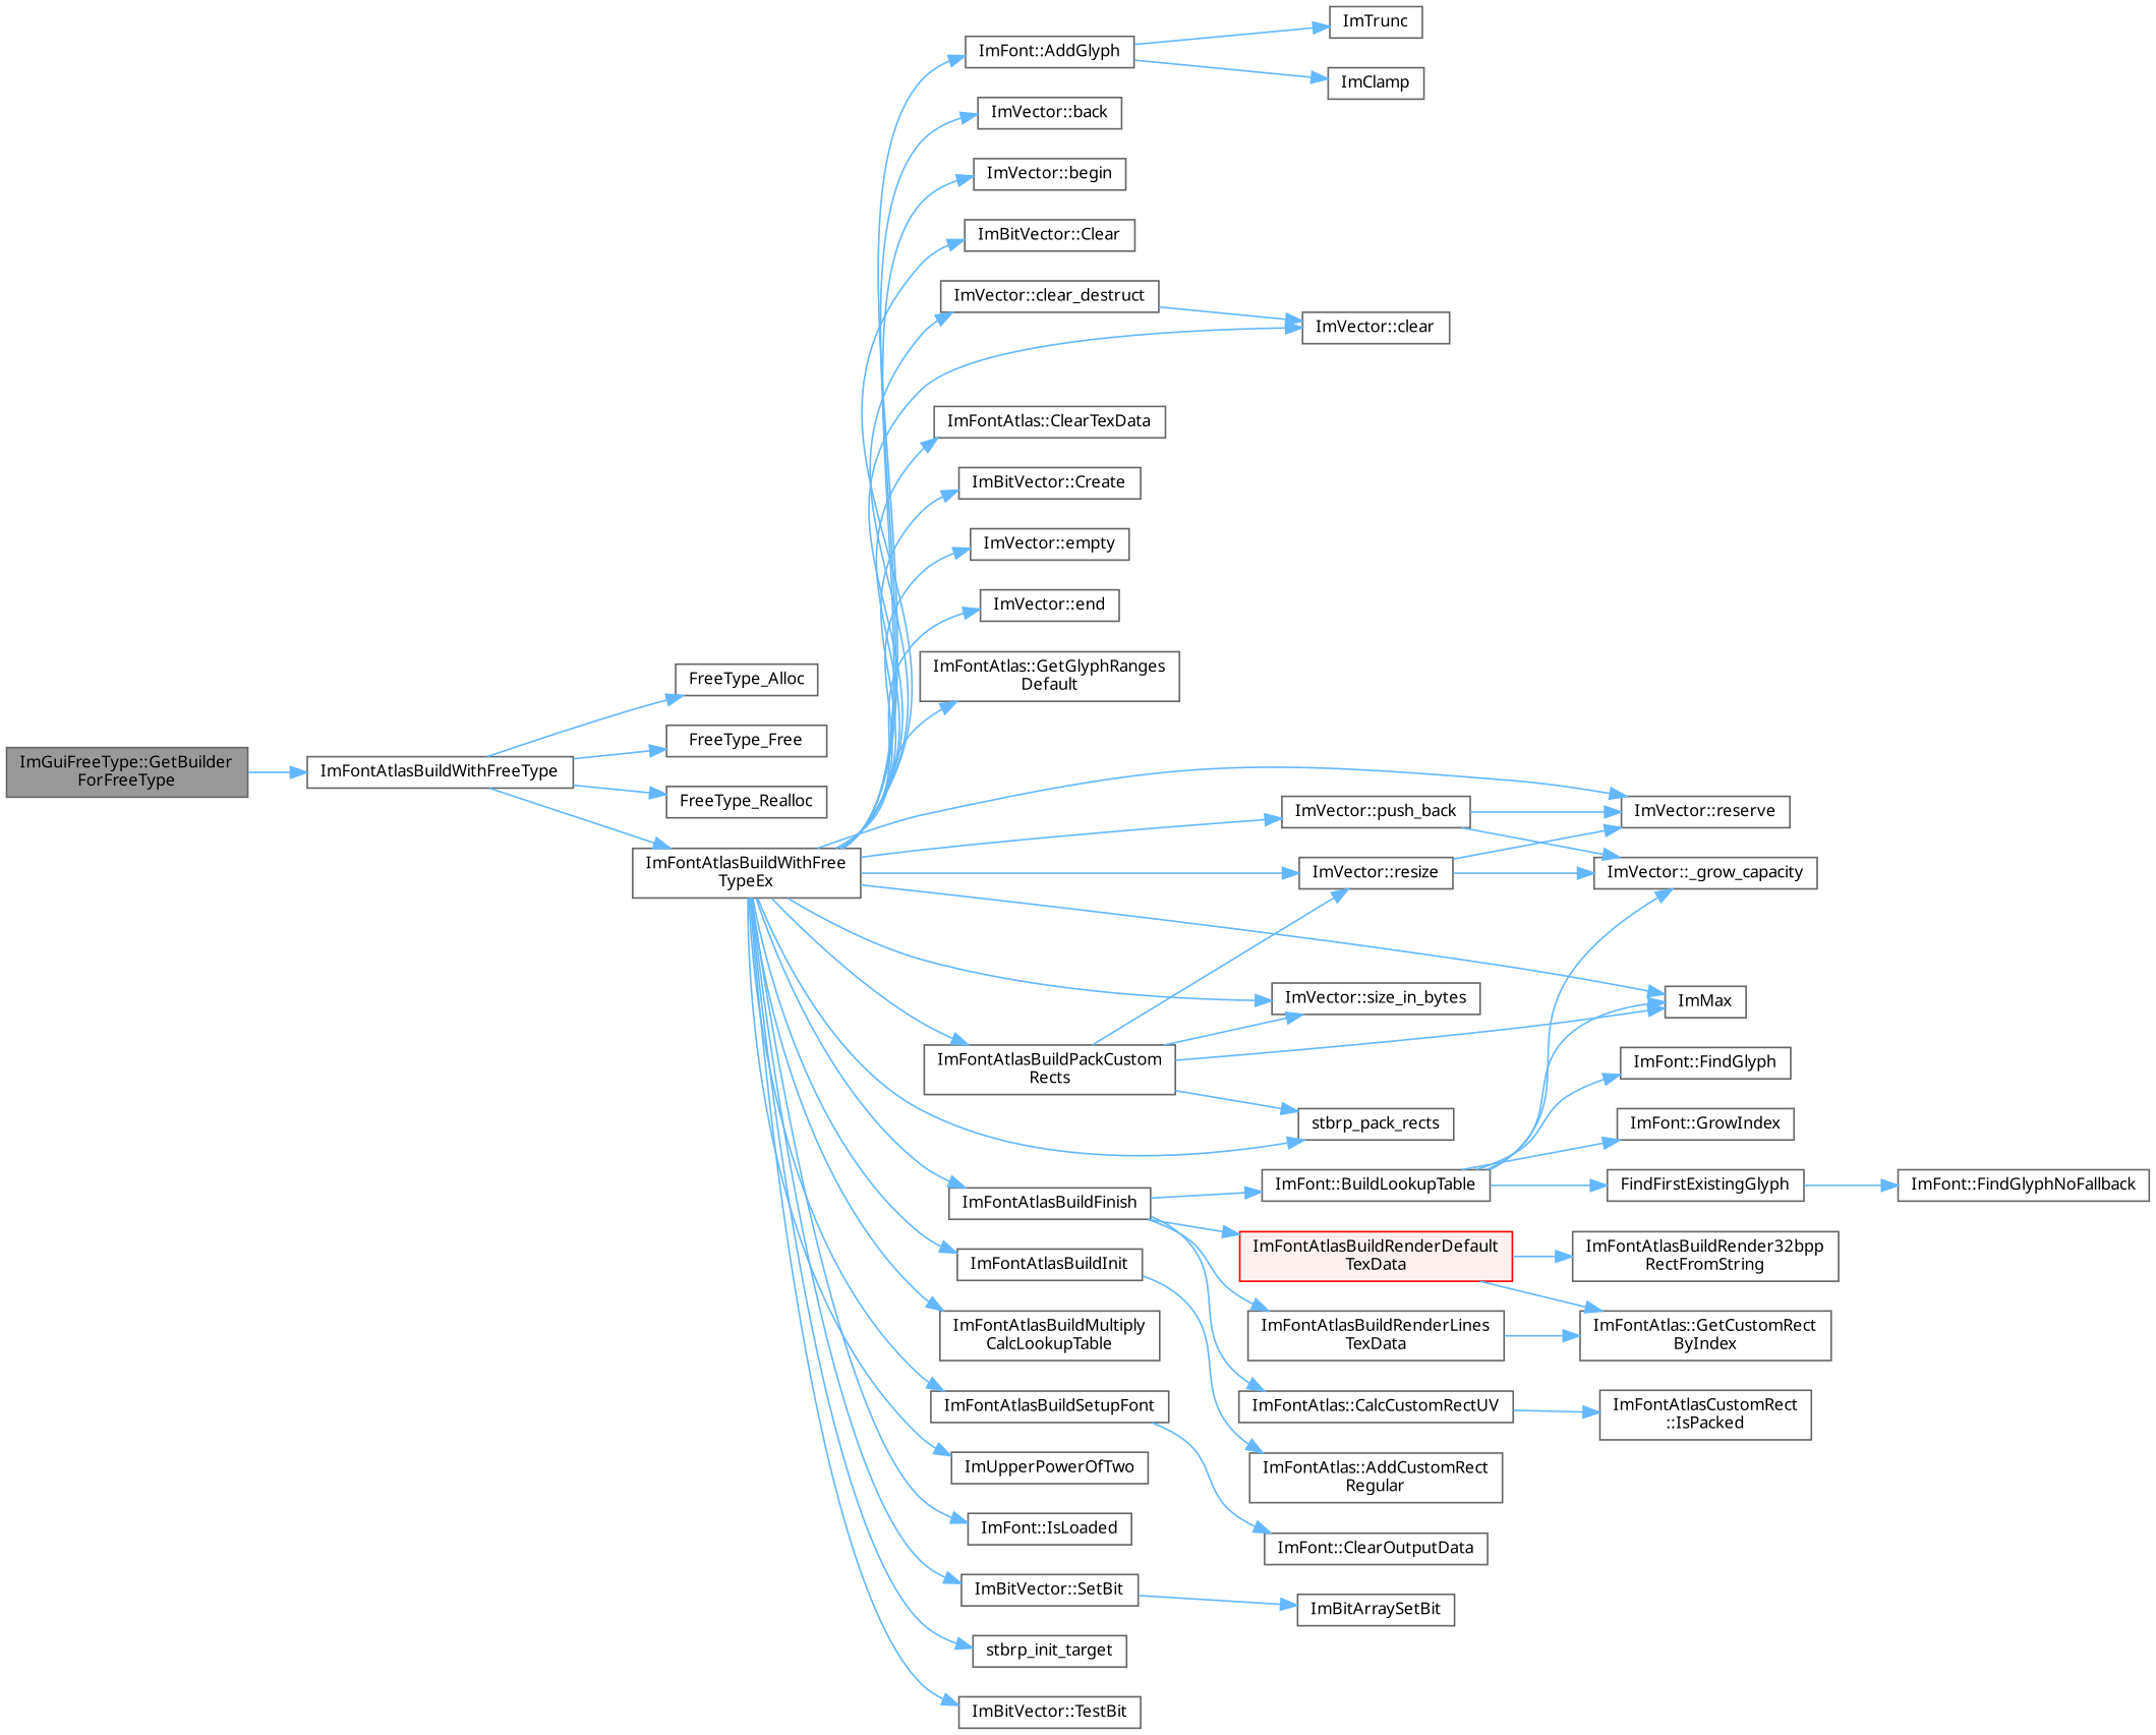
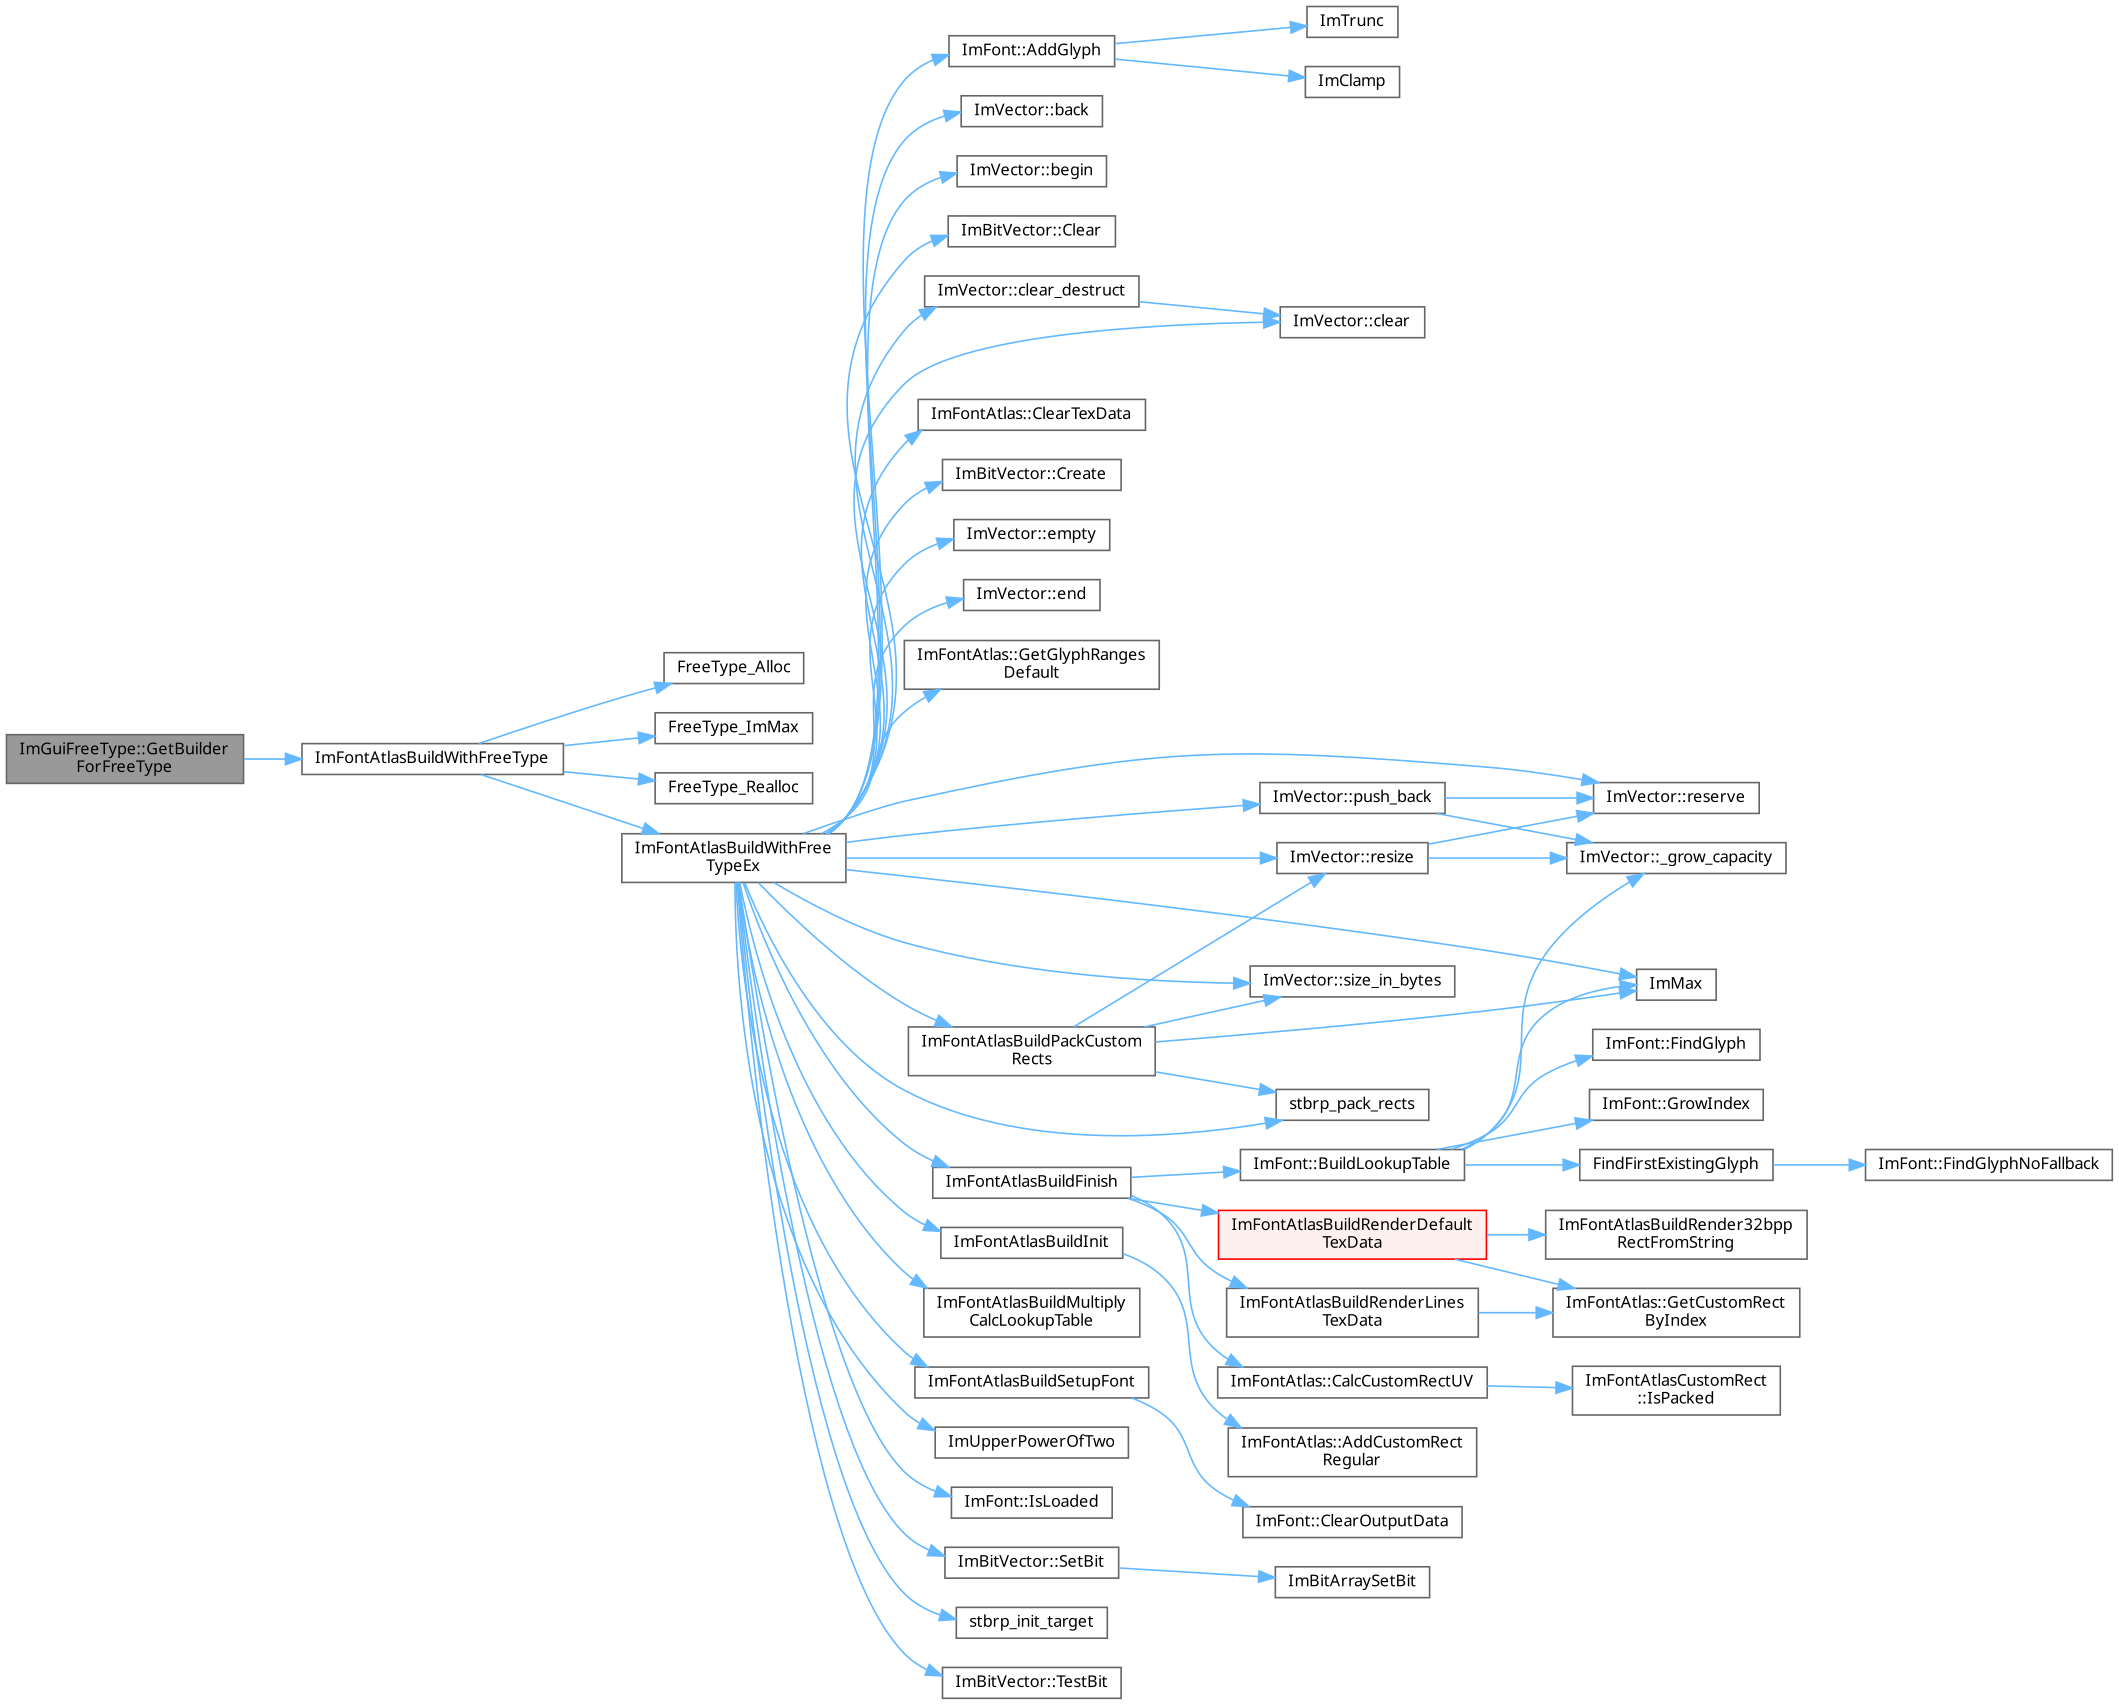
  digraph {
    fontname="Noto Sans"
    rankdir=LR
    node [color=grey40 fillcolor=white fontname="Noto Sans" fontsize=10 shape=box style=filled]
    edge [color=steelblue1 fontname="Noto Sans" fontsize=10 labelfontname=Helvetica labelfontsize=10 style=solid]
    n1 [color=gray40 fillcolor=grey60 fontcolor=black height=0.2 label="ImGuiFreeType::GetBuilder\lForFreeType" width=0.4]
    n2 [height=0.2 label=ImFontAtlasBuildWithFreeType width=0.4]
    n3 [height=0.2 label=FreeType_Alloc width=0.4]
-   n4 [height=0.2 label=FreeType_Free width=0.4]
+   n4 [height=0.2 label=FreeType_ImMax width=0.4]
    n5 [height=0.2 label=FreeType_Realloc width=0.4]
    n6 [height=0.2 label="ImFontAtlasBuildWithFree\lTypeEx" width=0.4]
    n7 [height=0.2 label="ImFont::AddGlyph" width=0.4]
    n8 [height=0.2 label="ImVector::back" width=0.4]
    n9 [height=0.2 label="ImVector::begin" width=0.4]
    n10 [height=0.2 label="ImBitVector::Clear" width=0.4]
    n11 [height=0.2 label="ImVector::clear" width=0.4]
    n12 [height=0.2 label="ImVector::clear_destruct" width=0.4]
    n13 [height=0.2 label="ImFontAtlas::ClearTexData" width=0.4]
    n14 [height=0.2 label="ImBitVector::Create" width=0.4]
    n15 [height=0.2 label="ImVector::empty" width=0.4]
    n16 [height=0.2 label="ImVector::end" width=0.4]
    n17 [height=0.2 label="ImFontAtlas::GetGlyphRanges\lDefault" width=0.4]
    n18 [height=0.2 label=ImFontAtlasBuildFinish width=0.4]
    n19 [height=0.2 label=ImMax width=0.4]
    n20 [height=0.2 label=ImFontAtlasBuildInit width=0.4]
    n21 [height=0.2 label="ImFontAtlasBuildMultiply\lCalcLookupTable" width=0.4]
    n22 [height=0.2 label="ImFontAtlasBuildPackCustom\lRects" width=0.4]
    n23 [height=0.2 label="ImVector::resize" width=0.4]
    n24 [height=0.2 label="ImVector::reserve" width=0.4]
    n25 [height=0.2 label="ImVector::size_in_bytes" width=0.4]
    n26 [height=0.2 label=stbrp_pack_rects width=0.4]
    n27 [height=0.2 label=ImFontAtlasBuildSetupFont width=0.4]
    n28 [height=0.2 label=ImUpperPowerOfTwo width=0.4]
    n29 [height=0.2 label="ImFont::IsLoaded" width=0.4]
    n30 [height=0.2 label="ImVector::push_back" width=0.4]
    n31 [height=0.2 label="ImBitVector::SetBit" width=0.4]
    n32 [height=0.2 label=stbrp_init_target width=0.4]
    n33 [height=0.2 label="ImBitVector::TestBit" width=0.4]
    n34 [height=0.2 label=ImClamp width=0.4]
    n35 [height=0.2 label=ImTrunc width=0.4]
    n36 [height=0.2 label="ImFont::BuildLookupTable" width=0.4]
    n37 [height=0.2 label="ImFontAtlas::CalcCustomRectUV" width=0.4]
    n38 [color=red fillcolor="#FFF0F0" height=0.2 label="ImFontAtlasBuildRenderDefault\lTexData" width=0.4]
    n39 [height=0.2 label="ImFontAtlasBuildRenderLines\lTexData" width=0.4]
    n40 [height=0.2 label="ImFontAtlas::AddCustomRect\lRegular" width=0.4]
    n41 [height=0.2 label="ImVector::_grow_capacity" width=0.4]
    n42 [height=0.2 label="ImFont::ClearOutputData" width=0.4]
    n43 [height=0.2 label=ImBitArraySetBit width=0.4]
    n44 [height=0.2 label=FindFirstExistingGlyph width=0.4]
    n45 [height=0.2 label="ImFont::FindGlyph" width=0.4]
    n46 [height=0.2 label="ImFont::GrowIndex" width=0.4]
    n47 [height=0.2 label="ImFontAtlasCustomRect\l::IsPacked" width=0.4]
    n48 [height=0.2 label="ImFontAtlas::GetCustomRect\lByIndex" width=0.4]
    n49 [height=0.2 label="ImFontAtlasBuildRender32bpp\lRectFromString" width=0.4]
    n50 [height=0.2 label="ImFont::FindGlyphNoFallback" width=0.4]
    n1 -> n2
    n2 -> n3
    n2 -> n4
    n2 -> n5
    n2 -> n6
    n6 -> n7
    n6 -> n8
    n6 -> n9
    n6 -> n10
    n6 -> n11
    n6 -> n12
    n6 -> n13
    n6 -> n14
    n6 -> n15
    n6 -> n16
    n6 -> n17
    n6 -> n18
    n6 -> n19
    n6 -> n20
    n6 -> n21
    n6 -> n22
    n6 -> n23
    n6 -> n24
    n6 -> n25
    n6 -> n26
    n6 -> n27
    n6 -> n28
    n6 -> n29
    n6 -> n30
    n6 -> n31
    n6 -> n32
    n6 -> n33
    n7 -> n34
    n7 -> n35
    n12 -> n11
    n18 -> n36
    n18 -> n37
    n18 -> n38
    n18 -> n39
    n20 -> n40
    n22 -> n19
    n22 -> n23
    n22 -> n25
    n22 -> n26
    n23 -> n24
    n23 -> n41
    n27 -> n42
    n30 -> n24
    n30 -> n41
    n31 -> n43
    n36 -> n19
    n36 -> n41
    n36 -> n44
    n36 -> n45
    n36 -> n46
    n37 -> n47
    n38 -> n48
    n38 -> n49
    n39 -> n48
    n44 -> n50
  }
